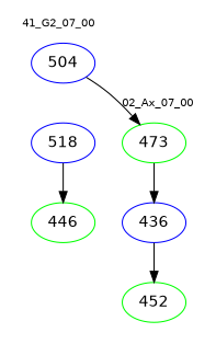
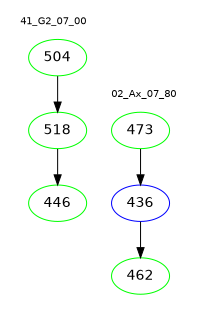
  digraph {
    fontname="DejaVu Sans"
    node [color=green fontname="DejaVu Sans"]
    edge [color=black fontname="DejaVu Sans"]
    n1 [label=473]
    n2 [color=blue label=436]
-   n3 [label=452]
-   n4 [color=blue label=504]
-   n5 [color=blue label=518]
+   n3 [label=462]
+   n4 [label=504]
+   n5 [label=518]
    n6 [label=446]
    subgraph cluster_1 {
      color=white
      fontsize=10
-     label="02_Ax_07_00"
+     label="02_Ax_07_80"
      n1
      n2
      n3
    }
    subgraph cluster_2 {
      color=white
      fontsize=10
      label="41_G2_07_00"
      n4
      n5
      n6
    }
    n1 -> n2
    n2 -> n3
-   n4 -> n1
+   n4 -> n5
    n5 -> n6
  }
